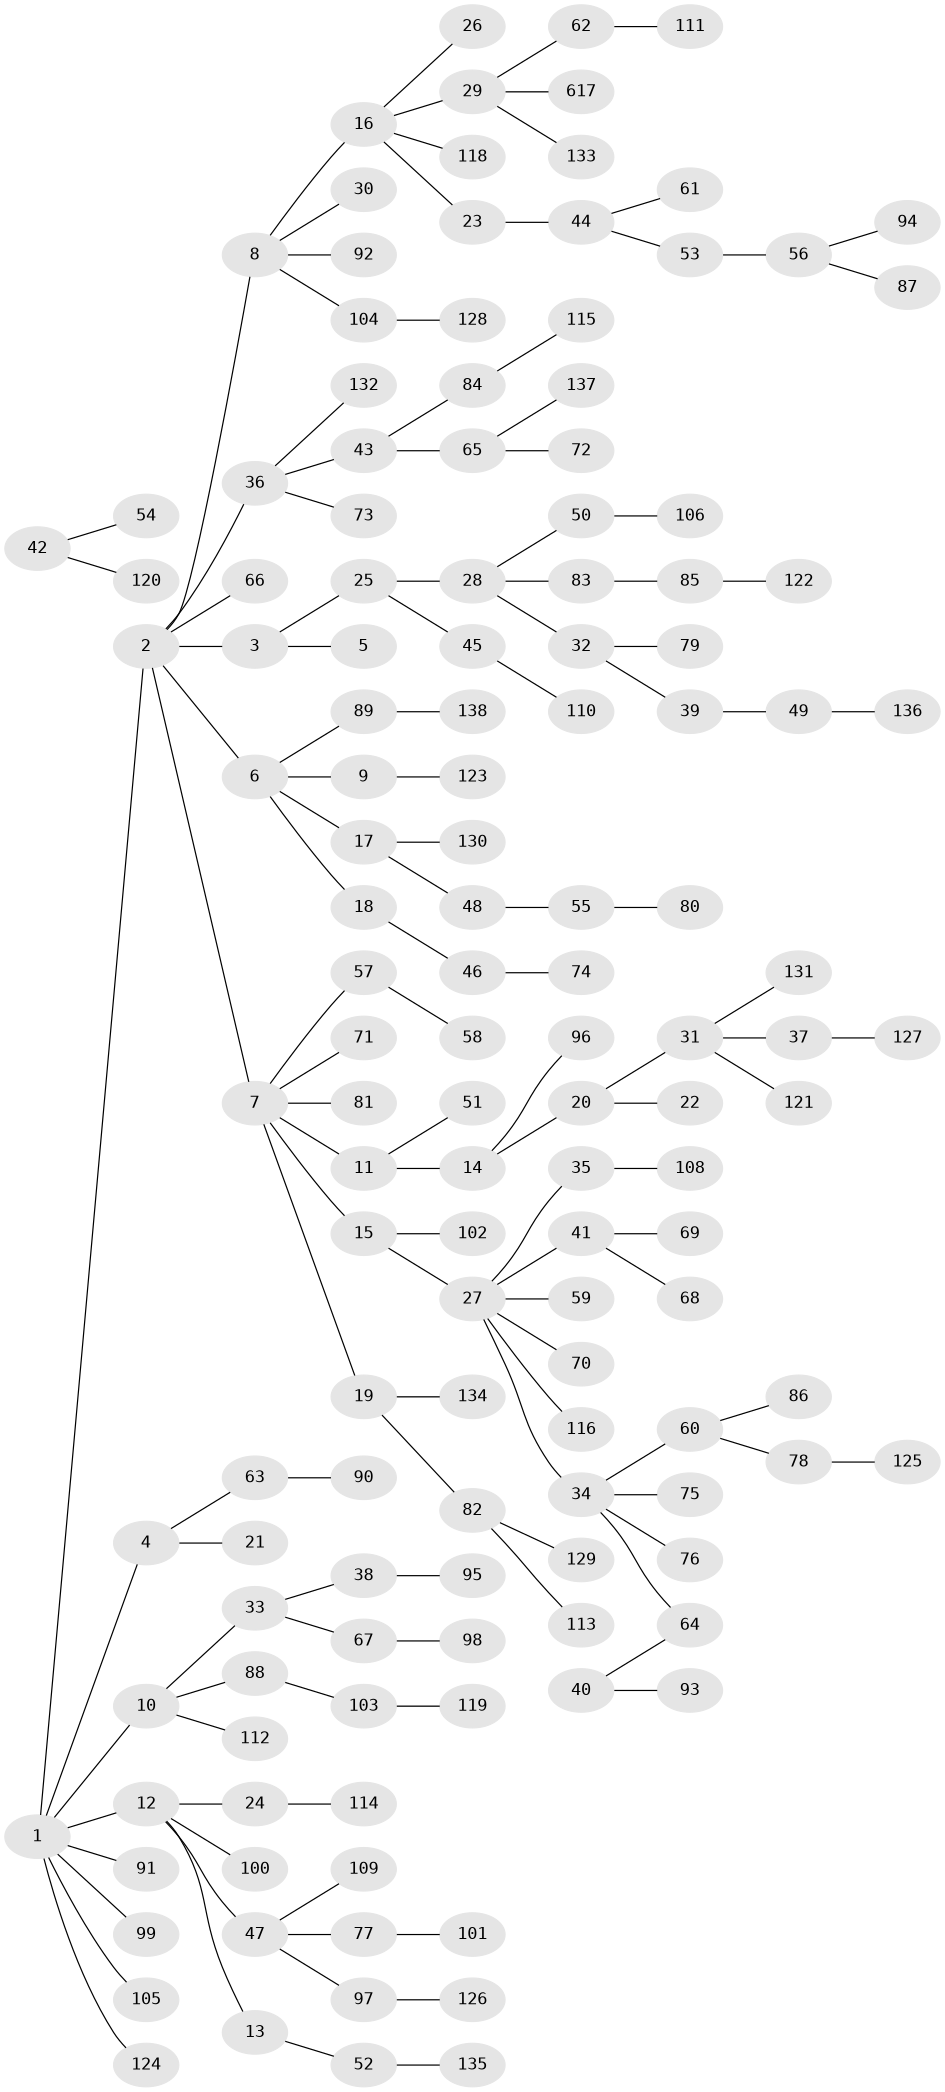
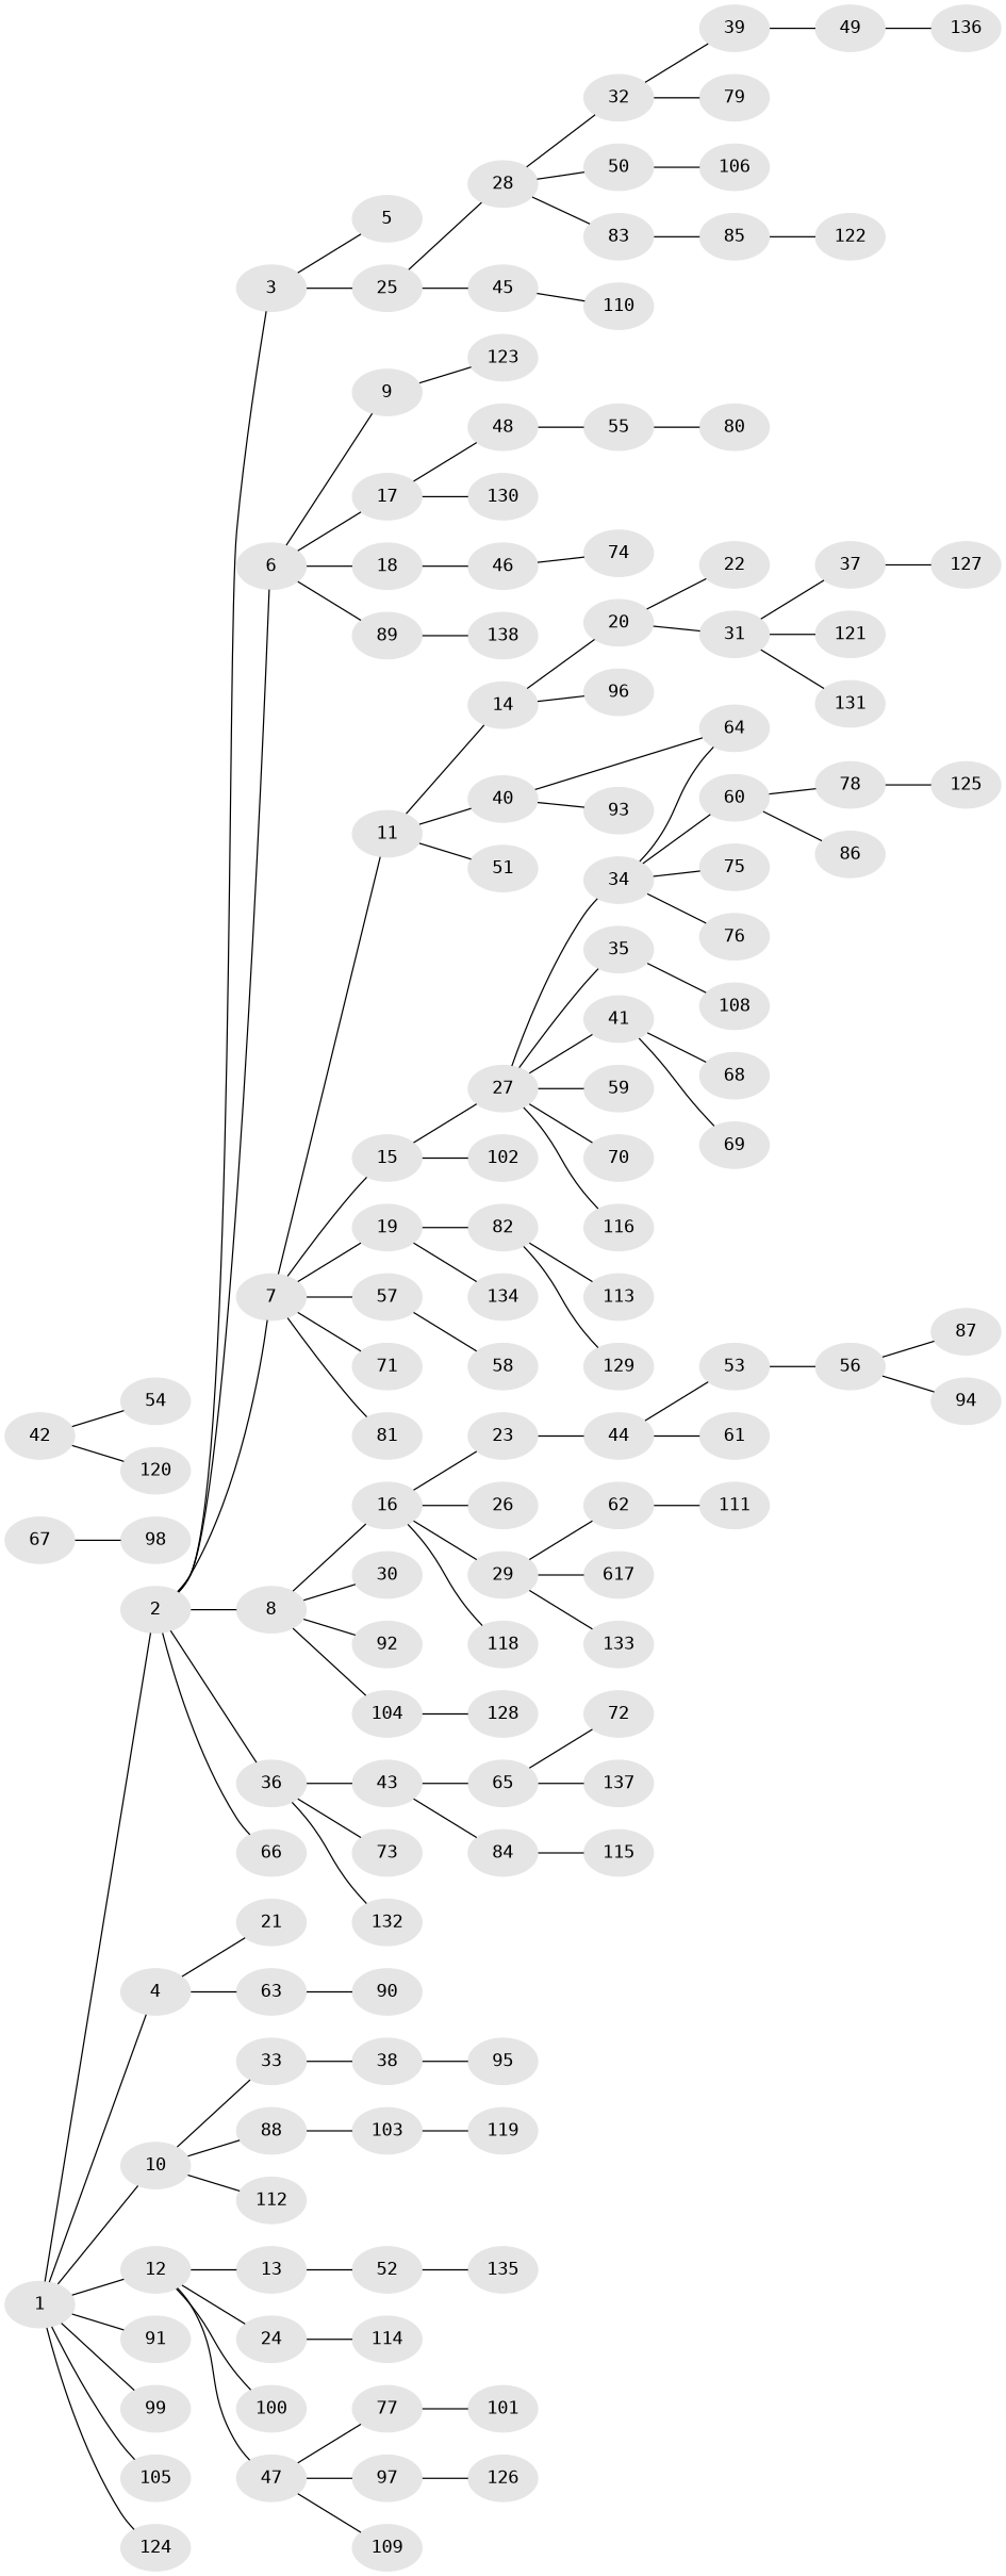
  graph {
    fontname="DejaVu Sans Mono"
    rankdir=LR
    node [color=gray90 fontname="DejaVu Sans Mono" style=filled]
    edge [fontname="DejaVu Sans Mono"]
    1
    2
    4
    10
    12
    91
    99
    105
    124
    3
    6
    7
    8
    36
    66
    21
    63
    33
    88
    112
    13
    24
    100
    47
    5
    25
    9
    17
    18
    89
    11
    15
    19
    57
    71
    81
    16
    30
    92
    104
    43
    73
    132
    28
    45
    90
    123
    48
    130
    46
    138
    14
    40
    51
    27
    102
    82
    134
    58
    23
    26
    29
    118
    128
    38
    67
    103
    20
    96
    64
    93
    52
    114
    77
    97
    109
    135
    22
    31
    34
    35
    41
    59
    70
    116
    44
    62
    n88 [label=617]
    133
    55
    74
    113
    129
    37
    121
    131
    53
    61
    32
    50
    83
    110
    60
    75
    76
    108
    68
    69
    39
    79
    106
    85
    111
    127
    49
    95
    98
    42
    54
    120
    78
    86
    65
    84
    136
    72
    137
    115
    56
    101
    126
    80
    87
    94
    125
    122
    119
    1 -- 2
    1 -- 4
    1 -- 10
    1 -- 12
    1 -- 91
    1 -- 99
    1 -- 105
    1 -- 124
    2 -- 3
    2 -- 6
    2 -- 7
    2 -- 8
    2 -- 36
    2 -- 66
    4 -- 21
    4 -- 63
    10 -- 33
    10 -- 88
    10 -- 112
    12 -- 13
    12 -- 24
    12 -- 100
    12 -- 47
    3 -- 5
    3 -- 25
    6 -- 9
    6 -- 17
    6 -- 18
    6 -- 89
    7 -- 11
    7 -- 15
    7 -- 19
    7 -- 57
    7 -- 71
    7 -- 81
    8 -- 16
    8 -- 30
    8 -- 92
    8 -- 104
    36 -- 43
    36 -- 73
    36 -- 132
    63 -- 90
    33 -- 38
-   33 -- 67
    88 -- 103
    13 -- 52
    24 -- 114
    47 -- 77
    47 -- 97
    47 -- 109
    25 -- 28
    25 -- 45
    9 -- 123
    17 -- 48
    17 -- 130
    18 -- 46
    89 -- 138
    11 -- 14
+   11 -- 40
    11 -- 51
    15 -- 27
    15 -- 102
    19 -- 82
    19 -- 134
    57 -- 58
    16 -- 23
    16 -- 26
    16 -- 29
    16 -- 118
    104 -- 128
    43 -- 65
    43 -- 84
    28 -- 32
    28 -- 50
    28 -- 83
    45 -- 110
    48 -- 55
    46 -- 74
    14 -- 20
    14 -- 96
    40 -- 64
    40 -- 93
    27 -- 34
    27 -- 35
    27 -- 41
    27 -- 59
    27 -- 70
    27 -- 116
    82 -- 113
    82 -- 129
    23 -- 44
    29 -- 62
    29 -- n88
    29 -- 133
    38 -- 95
    67 -- 98
    103 -- 119
    20 -- 22
    20 -- 31
    52 -- 135
    77 -- 101
    97 -- 126
    31 -- 37
    31 -- 121
    31 -- 131
    34 -- 64
    34 -- 60
    34 -- 75
    34 -- 76
    35 -- 108
    41 -- 68
    41 -- 69
    44 -- 53
    44 -- 61
    62 -- 111
    55 -- 80
    37 -- 127
    53 -- 56
    32 -- 39
    32 -- 79
    50 -- 106
    83 -- 85
    60 -- 78
    60 -- 86
    39 -- 49
    85 -- 122
    49 -- 136
    42 -- 54
    42 -- 120
    78 -- 125
    65 -- 72
    65 -- 137
    84 -- 115
    56 -- 87
    56 -- 94
  }
